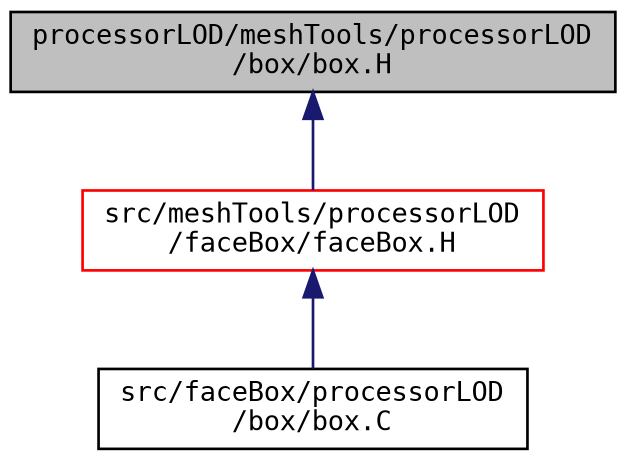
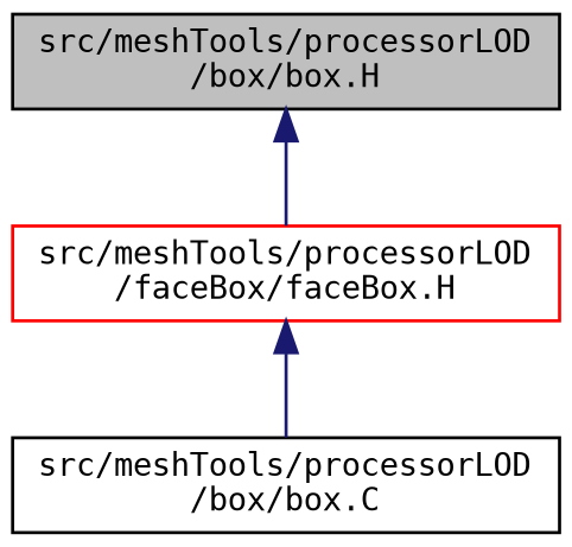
  digraph {
    fontname="DejaVu Sans Mono"
    node [color=black fontname="DejaVu Sans Mono" fontsize=10 shape=record]
    edge [color=midnightblue dir=back fontname="DejaVu Sans Mono" fontsize=10 labelfontname=Helvetica labelfontsize=10 style=solid]
-   n1 [fillcolor=grey75 fontcolor=black height=0.2 label="processorLOD/meshTools/processorLOD\l/box/box.H" style=filled width=0.4]
+   n1 [fillcolor=grey75 fontcolor=black height=0.2 label="src/meshTools/processorLOD\l/box/box.H" style=filled width=0.4]
    n2 [color=red height=0.2 label="src/meshTools/processorLOD\l/faceBox/faceBox.H" width=0.4]
-   n3 [height=0.2 label="src/faceBox/processorLOD\l/box/box.C" width=0.4]
+   n3 [height=0.2 label="src/meshTools/processorLOD\l/box/box.C" width=0.4]
    n1 -> n2
    n2 -> n3
  }
